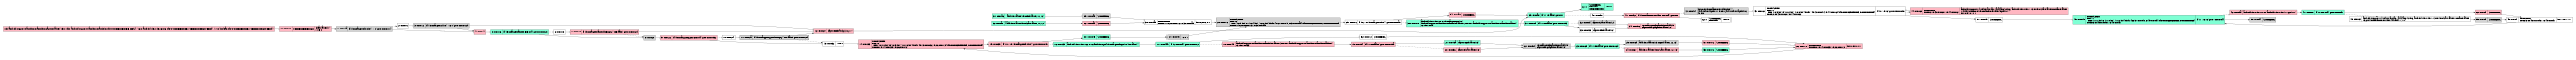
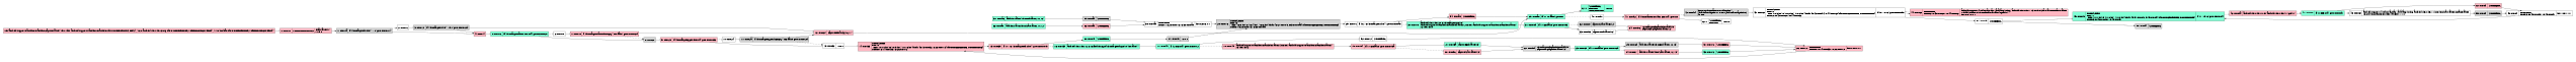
  digraph {
    rankdir=LR
    node [fillcolor=lightpink shape=record style=filled]
    edge [arrowhead=odot]
    n1 [label="{0\:\ 0x0000|MTH_ENTER_BLOCK\l|clearValues(r7)\lr1 = 0\l}"]
    n2 [fillcolor=lightgrey label="{1\:\ 0x000a|if (r5.mTargetIds.size() \> 0) goto L_0x0014\l}"]
    n3 [fillcolor=white label="{2\:\ 0x000c}"]
    n4 [label="{4\:\ 0x0014}"]
    n5 [fillcolor=lightgrey label="{3\:\ 0x0012|if (r5.mTargets.size() \<= 0) goto L_0x002d\l}"]
    n6 [fillcolor=aquamarine label="{5\:\ 0x0016|if (r5.mTargetNames == null) goto L_0x0020\l}"]
    n7 [label="{12\:\ 0x002d|captureHierarchy(r6, r7)\l}"]
    n8 [fillcolor=aquamarine label="{39\:\ 0x00ae|if (r7 != false) goto L_?\l}"]
    n9 [fillcolor=white label="{6\:\ 0x0018}"]
    n10 [fillcolor=lightgrey label="{8\:\ 0x0020}"]
    n11 [label="{7\:\ 0x001e|if (r5.mTargetNames.isEmpty() == false) goto L_0x002d\l}"]
    n12 [label="{9\:\ 0x0022|if (r5.mTargetTypes == null) goto L_0x0032\l}"]
    n13 [fillcolor=white label="{10\:\ 0x0024}"]
    n14 [fillcolor=white label="{13\:\ 0x0032|r0 = 0\l}"]
    n15 [fillcolor=lightgrey label="{11\:\ 0x002a|if (r5.mTargetTypes.isEmpty() == false) goto L_0x002d\l}"]
    n16 [label="{14\:\ 0x0033|LOOP_START\lPHI: r0 \l  PHI: (r0v10 int) = (r0v9 int), (r0v16 int) binds: [B:13:0x0032, B:26:0x0072] A[DONT_GENERATE, DONT_INLINE]\lLOOP:0: B:14:0x0033\-\>B:26:0x0072\l}"]
    n17 [fillcolor=white label="{40\:\ 0x00b0}"]
    n18 [fillcolor=aquamarine label="{61\:\ ?|SYNTHETIC\lRETURN\lORIG_RETURN\l|return\l}"]
    n19 [label="{15\:\ 0x0039|if (r0 \>= r5.mTargetIds.size()) goto L_0x0075\l}"]
    n20 [fillcolor=aquamarine label="{16\:\ 0x003b|android.view.View r2 = r6.findViewById(r5.mTargetIds.get(r0).intValue())\l}"]
    n21 [fillcolor=aquamarine label="{50\:\ 0x0075|SYNTHETIC\l}"]
    n22 [fillcolor=aquamarine label="{17\:\ 0x004b|if (r2 == null) goto L_0x0072\l}"]
    n23 [fillcolor=lightgrey label="{27\:\ 0x0075|r6 = 0\l}"]
    n24 [label="{18\:\ 0x004d|android.support.transition.TransitionValues r3 = new android.support.transition.TransitionValues()\lr3.view = r2\l}"]
    n25 [fillcolor=white label="{52\:\ 0x0072|SYNTHETIC\l}"]
    n26 [label="{19\:\ 0x0054|if (r7 == false) goto L_0x005a\l}"]
    n27 [label="{26\:\ 0x0072|LOOP_END\lLOOP:0: B:14:0x0033\-\>B:26:0x0072\l|int r0 = r0 + 1\l}"]
    n28 [label="{20\:\ 0x0056|captureStartValues(r3)\l}"]
    n29 [fillcolor=aquamarine label="{21\:\ 0x005a|captureEndValues(r3)\l}"]
    n30 [fillcolor=lightgrey label="{22\:\ 0x005d|r3.mTargetedTransitions.add(r5)\lcapturePropagationValues(r3)\l}"]
    n31 [fillcolor=aquamarine label="{23\:\ 0x0065|if (r7 == false) goto L_0x006d\l}"]
    n32 [label="{24\:\ 0x0067|addViewValues(r5.mStartValues, r2, r3)\l}"]
    n33 [fillcolor=lightgrey label="{25\:\ 0x006d|addViewValues(r5.mEndValues, r2, r3)\l}"]
    n34 [fillcolor=aquamarine label="{53\:\ 0x0072|SYNTHETIC\l}"]
    n35 [label="{51\:\ 0x0072|SYNTHETIC\l}"]
    n36 [fillcolor=lightgrey label="{28\:\ 0x0076|LOOP_START\lPHI: r6 \l  PHI: (r6v5 int) = (r6v4 int), (r6v6 int) binds: [B:27:0x0075, B:38:0x00ab] A[DONT_GENERATE, DONT_INLINE]\lLOOP:1: B:28:0x0076\-\>B:38:0x00ab\l}"]
    n37 [fillcolor=white label="{29\:\ 0x007c|if (r6 \>= r5.mTargets.size()) goto L_0x00ae\l}"]
    n38 [fillcolor=aquamarine label="{30\:\ 0x007e|android.view.View r0 = r5.mTargets.get(r6)\landroid.support.transition.TransitionValues r2 = new android.support.transition.TransitionValues()\lr2.view = r0\l}"]
    n39 [label="{54\:\ 0x00ae|SYNTHETIC\l}"]
    n40 [fillcolor=aquamarine label="{31\:\ 0x008d|if (r7 == false) goto L_0x0093\l}"]
    n41 [fillcolor=lightgrey label="{32\:\ 0x008f|captureStartValues(r2)\l}"]
    n42 [fillcolor=white label="{33\:\ 0x0093|captureEndValues(r2)\l}"]
    n43 [label="{34\:\ 0x0096|r2.mTargetedTransitions.add(r5)\lcapturePropagationValues(r2)\l}"]
    n44 [fillcolor=aquamarine label="{36\:\ 0x00a0|addViewValues(r5.mStartValues, r0, r2)\l}"]
    n45 [label="{56\:\ 0x00ab|SYNTHETIC\l}"]
    n46 [fillcolor=aquamarine label="{37\:\ 0x00a6|addViewValues(r5.mEndValues, r0, r2)\l}"]
    n47 [fillcolor=lightgrey label="{55\:\ 0x00ab|SYNTHETIC\l}"]
    n48 [fillcolor=white label="{38\:\ 0x00ab|LOOP_END\lLOOP:1: B:28:0x0076\-\>B:38:0x00ab\l|int r6 = r6 + 1\l}"]
    n49 [label="{41\:\ 0x00b2|if (r5.mNameOverrides == null) goto L_?\l}"]
    n50 [fillcolor=lightgrey label="{42\:\ 0x00b4|int r6 = r5.mNameOverrides.size()\ljava.util.ArrayList r7 = new java.util.ArrayList(r6)\lr0 = 0\l}"]
    n51 [fillcolor=white label="{62\:\ ?|SYNTHETIC\lRETURN\l|return\l}"]
    n52 [fillcolor=white label="{43\:\ 0x00c0|LOOP_START\lPHI: r0 \l  PHI: (r0v3 int) = (r0v2 int), (r0v6 int) binds: [B:42:0x00b4, B:44:0x00c2] A[DONT_GENERATE, DONT_INLINE]\lLOOP:2: B:43:0x00c0\-\>B:44:0x00c2\l|if (r0 \>= r6) goto L_0x00d8\l}"]
    n53 [label="{44\:\ 0x00c2|LOOP_END\lLOOP:2: B:43:0x00c0\-\>B:44:0x00c2\l|android.support.v4.util.ArrayMap\<java.lang.String, android.view.View\> r3 = r5.mStartValues.mNameValues\lr7.add(r3.remove(r5.mNameOverrides.keyAt(r0)))\lint r0 = r0 + 1\l}"]
    n54 [fillcolor=white label="{57\:\ 0x00d8|SYNTHETIC\l}"]
    n55 [fillcolor=aquamarine label="{45\:\ 0x00d8|LOOP_START\lPHI: r1 \l  PHI: (r1v1 int) = (r1v0 int), (r1v2 int) binds: [B:57:0x00d8, B:49:0x00f1] A[DONT_GENERATE, DONT_INLINE]\lLOOP:3: B:45:0x00d8\-\>B:49:0x00f1\l|if (r1 \>= r6) goto L_0x00f4\l}"]
    n56 [label="{46\:\ 0x00da|android.view.View r0 = (android.view.View) r7.get(r1)\l}"]
    n57 [fillcolor=lightgrey label="{58\:\ 0x00f4|SYNTHETIC\l}"]
    n58 [fillcolor=aquamarine label="{47\:\ 0x00e0|if (r0 == null) goto L_0x00f1\l}"]
    n59 [fillcolor=white label="{48\:\ 0x00e2|android.support.v4.util.ArrayMap\<java.lang.String, android.view.View\> r3 = r5.mStartValues.mNameValues\lr3.put(r5.mNameOverrides.valueAt(r1), r0)\l}"]
    n60 [label="{60\:\ 0x00f1|SYNTHETIC\l}"]
    n61 [fillcolor=lightgrey label="{59\:\ 0x00f1|SYNTHETIC\l}"]
    n62 [fillcolor=white label="{49\:\ 0x00f1|LOOP_END\lLOOP:3: B:45:0x00d8\-\>B:49:0x00f1\l|int r1 = r1 + 1\l}"]
    n63 [label="{void android.support.transition.Transition.captureValues((r5v0 'this' android.support.transition.Transition A[IMMUTABLE_TYPE, THIS]), (r6v0 android.view.ViewGroup A[IMMUTABLE_TYPE, METHOD_ARGUMENT]), (r7v0 boolean A[IMMUTABLE_TYPE, METHOD_ARGUMENT])) }"]
    n1 -> n2 [arrowhead=normal]
    n2 -> n3 [arrowhead=normal style=dashed]
    n2 -> n4
    n3 -> n5
    n4 -> n6
    n5 -> n4 [arrowhead=normal style=solid]
    n5 -> n7
    n6 -> n9 [style=dashed]
    n6 -> n10
    n7 -> n8 [arrowhead=normal]
    n8 -> n17 [style=dashed]
    n8 -> n18 [arrowhead=normal]
    n9 -> n11
    n10 -> n12
    n11 -> n7
    n11 -> n10 [arrowhead=normal style=dashed]
    n12 -> n13 [style=dashed]
    n12 -> n14
    n13 -> n15
    n14 -> n16
    n15 -> n7 [arrowhead=normal]
    n15 -> n14 [arrowhead=normal style=dashed]
    n16 -> n19 [arrowhead=normal]
    n17 -> n49 [arrowhead=normal]
    n19 -> n20 [style=dashed]
    n19 -> n21 [arrowhead=normal]
    n20 -> n22
    n21 -> n23 [arrowhead=normal]
    n22 -> n24 [style=dashed]
    n22 -> n25
    n23 -> n36 [arrowhead=normal]
    n24 -> n26 [arrowhead=normal]
    n25 -> n27 [arrowhead=normal]
    n26 -> n28 [style=dashed]
    n26 -> n29
    n27 -> n16 [arrowhead=normal]
    n28 -> n30 [arrowhead=normal]
    n29 -> n30 [arrowhead=normal]
    n30 -> n31
    n31 -> n32 [style=dashed]
    n31 -> n33 [arrowhead=normal]
    n32 -> n34
    n33 -> n35
    n34 -> n27 [arrowhead=normal]
    n35 -> n27
    n36 -> n37 [arrowhead=normal]
    n37 -> n38 [style=dashed]
    n37 -> n39 [arrowhead=normal]
    n38 -> n40
    n39 -> n8 [arrowhead=normal]
    n40 -> n41 [style=dashed]
    n40 -> n42 [arrowhead=normal]
    n41 -> n43
    n42 -> n43
    n44 -> n45 [arrowhead=normal]
    n45 -> n48 [arrowhead=normal]
    n46 -> n47
    n47 -> n48
    n48 -> n36 [arrowhead=normal]
    n49 -> n50 [style=dashed]
    n49 -> n51
    n50 -> n52
    n52 -> n53 [arrowhead=normal style=dashed]
    n52 -> n54 [arrowhead=normal]
    n53 -> n52
    n54 -> n55
    n55 -> n56 [style=dashed]
-   n55 -> n57 [arrowhead=normal]
+   n54 -> n57 [arrowhead=normal]
    n56 -> n58 [arrowhead=normal]
    n58 -> n59 [arrowhead=normal style=dashed]
    n58 -> n60 [arrowhead=normal]
    n59 -> n61 [arrowhead=normal]
    n60 -> n62 [arrowhead=normal]
    n61 -> n62 [arrowhead=normal]
    n62 -> n55 [arrowhead=normal]
    n63 -> n1
  }
